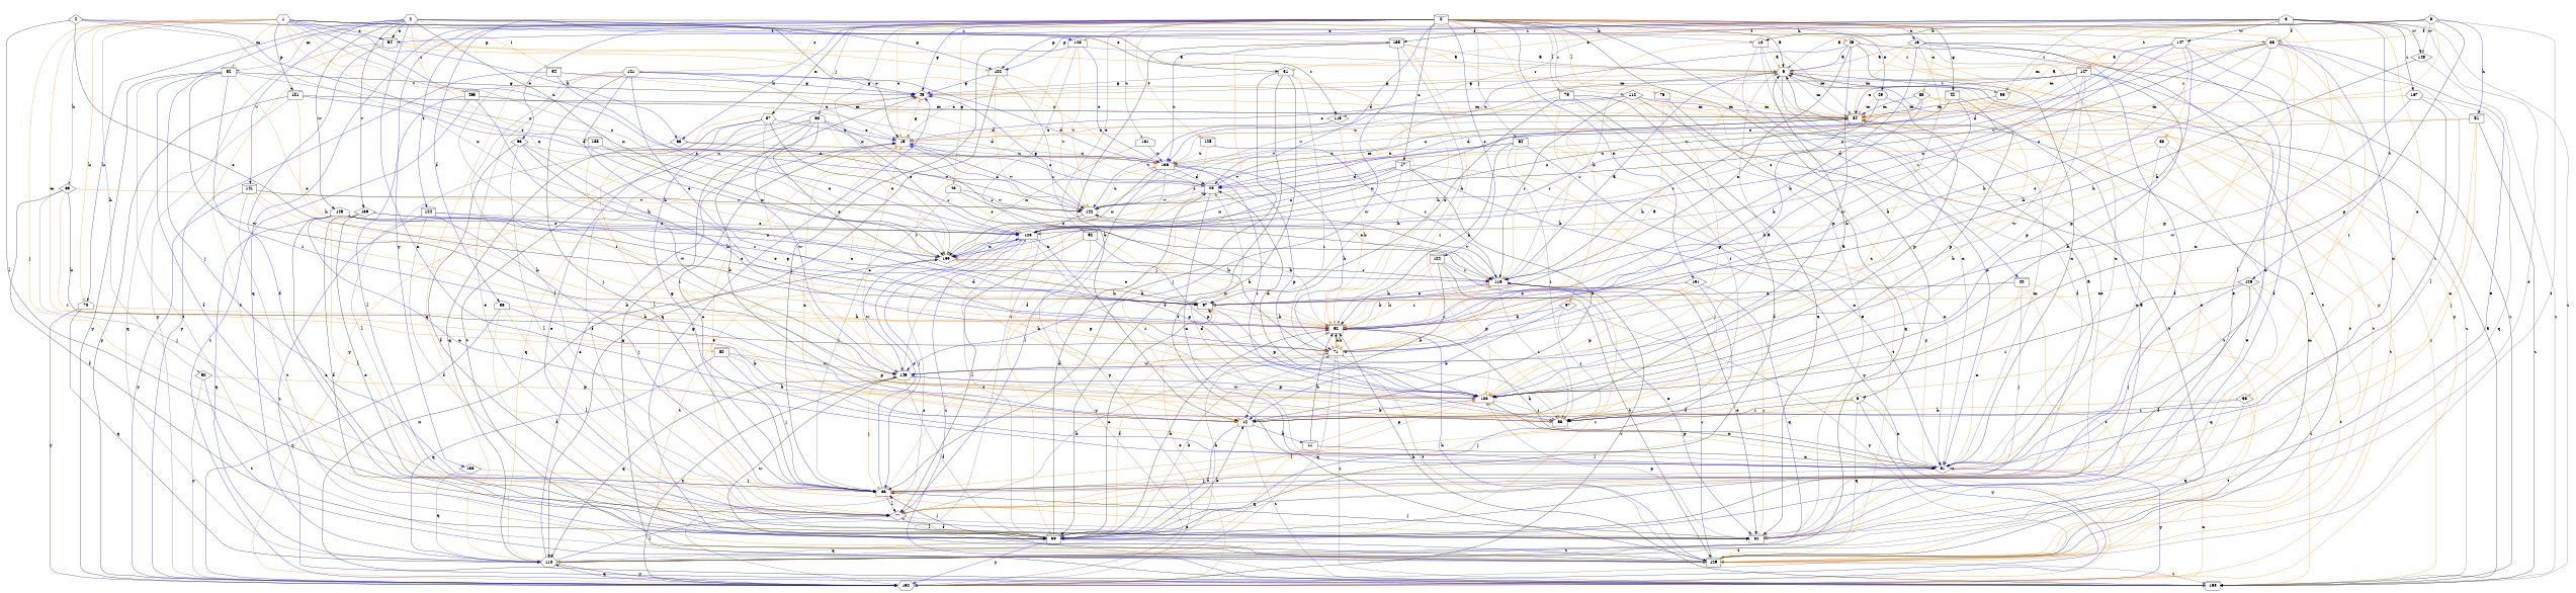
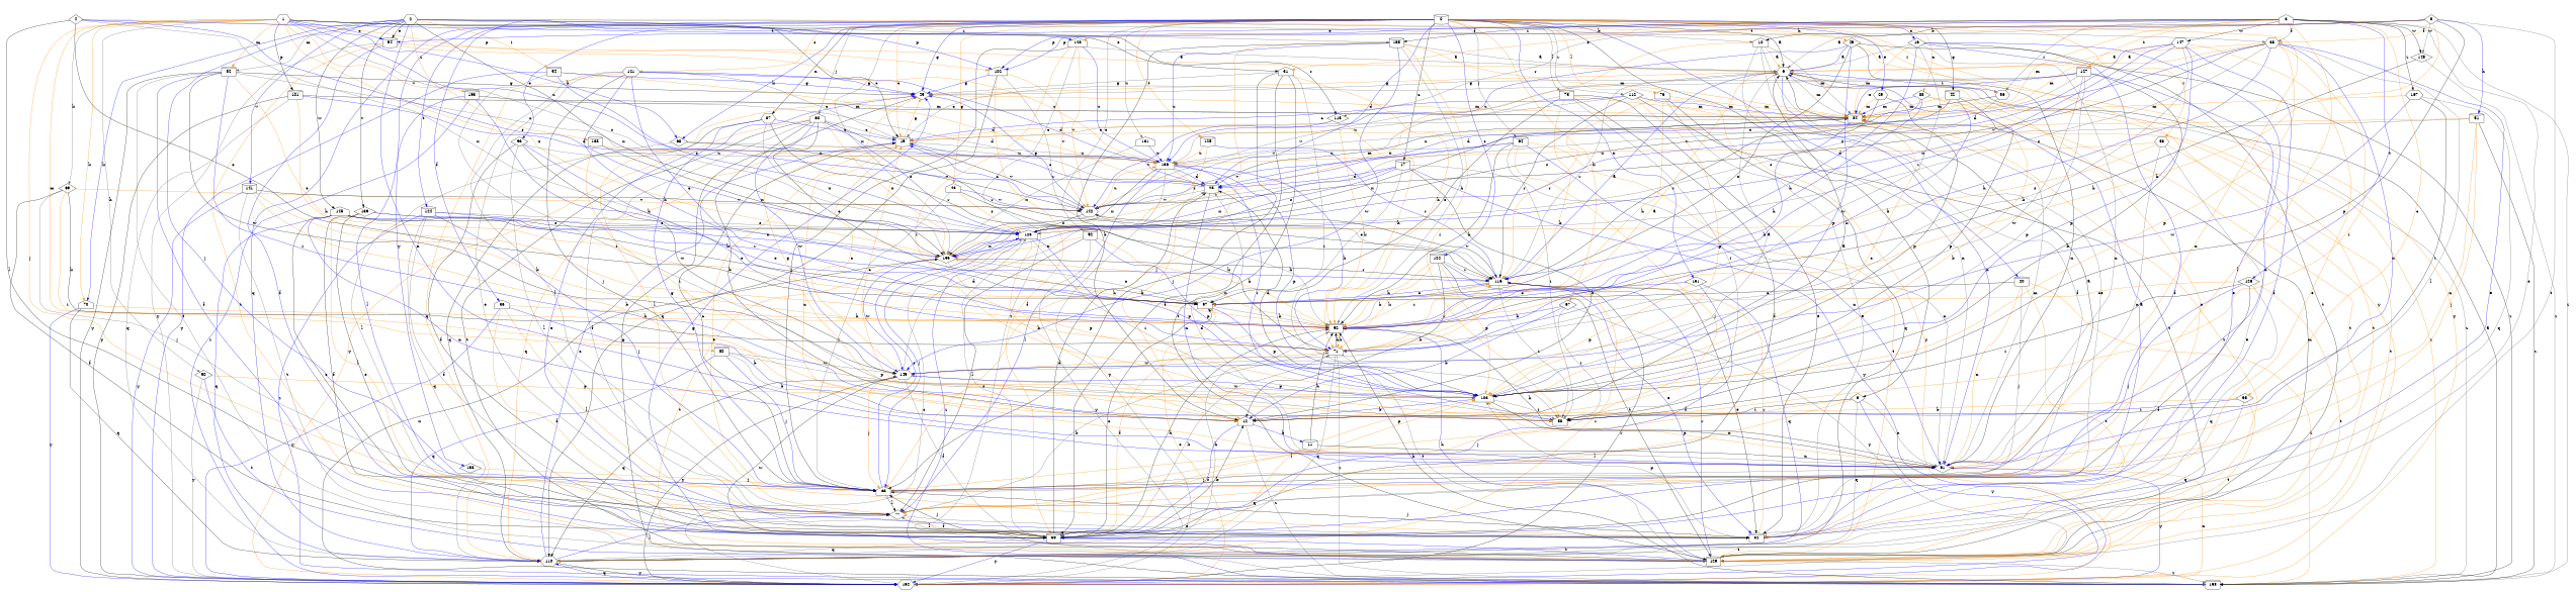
  strict digraph {
    node [shape=cylinder]
    edge [color=darkorange]
    6 [shape=hexagon]
    0
    9 [shape=diamond]
    16 [shape=diamond]
    17
    19
    20
    25
    29 [shape=hexagon]
    36 [shape=house]
    42
    43 [shape=house]
    45 [shape=diamond]
    49 [shape=diamond]
    53 [shape=hexagon]
    60 [shape=house]
    64
    67 [shape=diamond]
    68 [shape=diamond]
    73
    76 [shape=house]
    87 [shape=hexagon]
    88 [shape=diamond]
    91 [shape=diamond]
    92
    93 [shape=diamond]
    110 [shape=hexagon]
    112 [shape=diamond]
    121 [shape=hexagon]
    122
    124
    125
    131 [shape=house]
    151 [shape=diamond]
    155 [shape=diamond]
    158 [shape=diamond]
    162 [shape=hexagon]
    56 [shape=hexagon]
    32
    84
    168
    116 [shape=house]
    142 [shape=hexagon]
    65 [shape=house]
    77 [shape=diamond]
    58 [shape=house]
    52
    129
    39
    149 [shape=hexagon]
    123 [shape=house]
    97 [shape=house]
    12 [shape=house]
    136 [shape=house]
    103 [shape=house]
    71 [shape=house]
    1 [shape=hexagon]
    31 [shape=house]
    38 [shape=hexagon]
    50 [shape=diamond]
    69 [shape=diamond]
    70 [shape=house]
    80
    82
    94
    101
    115 [shape=diamond]
    138
    2 [shape=hexagon]
    10 [shape=house]
    54
    102 [shape=house]
    139 [shape=diamond]
    141
    145 [shape=house]
-   163 [label=463]
+   163
    165
    3 [shape=house]
    95 [shape=diamond]
    126 [shape=diamond]
    127
    147 [shape=hexagon]
    148 [shape=diamond]
    167 [shape=hexagon]
    4 [shape=diamond]
    128 [shape=house]
    5 [shape=diamond]
    51
    11
    6 -> 45 [label=g]
    6 -> 91 [color=blue label=n]
    6 -> 56 [color=blue label=i]
    6 -> 32 [label=e]
    6 -> 84 [color=gray40 label=m]
    6 -> 168 [color=gray40 label=z]
    6 -> 116 [color=gray40 label=r]
    6 -> 142 [color=gray40 label=v]
    0 -> 6 [color=black label=a]
    0 -> 9 [color=black label=b]
    0 -> 16 [color=blue label=c]
    0 -> 17 [color=black label=c]
    0 -> 19 [label=c]
    0 -> 20 [color=blue label=d]
    0 -> 25 [color=blue label=d]
    0 -> 29 [color=blue label=e]
    0 -> 36 [color=blue label=f]
    0 -> 42 [color=black label=g]
    0 -> 43 [label=g]
    0 -> 45 [color=blue label=g]
    0 -> 49 [label=h]
    0 -> 53 [label=i]
    0 -> 60 [color=gray40 label=j]
    0 -> 64 [color=gray40 label=j]
    0 -> 67 [label=k]
    0 -> 68 [color=blue label=k]
    0 -> 73 [color=gray40 label=l]
    0 -> 76 [label=l]
    0 -> 87 [color=black label=n]
    0 -> 88 [label=n]
    0 -> 91 [label=n]
    0 -> 92 [color=gray40 label=o]
    0 -> 93 [color=blue label=o]
    0 -> 110 [color=blue label=q]
    0 -> 112 [color=gray40 label=r]
    0 -> 121 [label=s]
    0 -> 122 [color=blue label=s]
    0 -> 124 [color=blue label=t]
    0 -> 125 [label=t]
    0 -> 131 [color=gray40 label=u]
    0 -> 151 [color=blue label=x]
    0 -> 155 [color=gray40 label=x]
    0 -> 158 [color=blue label=y]
    0 -> 162 [label=y]
    9 -> 91 [color=gray40 label=n]
    9 -> 110 [color=gray40 label=q]
    9 -> 162 [color=blue label=y]
    9 -> 65 [label=j]
    9 -> 77 [label=l]
    9 -> 58 [color=black label=i]
    16 -> 6 [color=gray40 label=a]
    16 -> 91 [color=gray40 label=n]
    16 -> 32 [color=blue label=e]
    16 -> 84 [label=m]
    16 -> 52 [color=blue label=h]
    16 -> 129 [color=black label=t]
    16 -> 39 [color=blue label=f]
    16 -> 149 [color=gray40 label=w]
    17 -> 25 [color=blue label=d]
    17 -> 91 [color=gray40 label=n]
    17 -> 155 [color=blue label=x]
    17 -> 162 [color=blue label=y]
    17 -> 123 [color=blue label=s]
    17 -> 97 [color=gray40 label=o]
    17 -> 12 [color=black label=b]
    19 -> 45 [label=g]
    19 -> 91 [label=n]
    19 -> 110 [label=q]
    19 -> 32 [label=e]
    19 -> 142 [color=black label=v]
    19 -> 136 [color=gray40 label=u]
    20 -> 91 [label=n]
    20 -> 168 [label=z]
    20 -> 65 [color=gray40 label=j]
    20 -> 129 [label=t]
    20 -> 97 [color=black label=o]
    25 -> 19 [color=blue label=c]
    25 -> 91 [color=blue label=n]
    25 -> 84 [color=black label=m]
    25 -> 142 [color=gray40 label=v]
    29 -> 84 [label=m]
    29 -> 116 [color=black label=r]
    29 -> 103 [color=black label=p]
    36 -> 162 [color=blue label=y]
    36 -> 77 [label=l]
    36 -> 52 [label=h]
    36 -> 39 [label=f]
    36 -> 12 [color=blue label=b]
    42 -> 84 [label=m]
    42 -> 129 [label=t]
    42 -> 123 [color=black label=s]
    42 -> 103 [color=black label=p]
    42 -> 71 [color=blue label=k]
    43 -> 142 [color=blue label=v]
    43 -> 65 [color=gray40 label=j]
    43 -> 123 [label=s]
    43 -> 71 [color=black label=k]
    45 -> 84 [label=m]
    45 -> 77 [label=l]
    49 -> 6 [color=blue label=a]
    49 -> 91 [color=black label=n]
    49 -> 162 [label=y]
    49 -> 168 [color=black label=z]
    49 -> 97 [color=black label=o]
    49 -> 136 [color=blue label=u]
    49 -> 103 [color=blue label=p]
    53 -> 91 [color=gray40 label=n]
    53 -> 32 [color=gray40 label=e]
    53 -> 129 [label=t]
    53 -> 123 [label=s]
    53 -> 136 [label=u]
    60 -> 19 [color=gray40 label=c]
    60 -> 155 [label=x]
    60 -> 162 [label=y]
    60 -> 116 [color=black label=r]
    60 -> 129 [color=black label=t]
    60 -> 39 [color=gray40 label=f]
    60 -> 149 [color=blue label=w]
    60 -> 123 [color=blue label=s]
    60 -> 97 [color=black label=o]
    60 -> 12 [color=black label=b]
    64 -> 91 [color=blue label=n]
    64 -> 142 [color=blue label=v]
    64 -> 65 [label=j]
    64 -> 58 [color=gray40 label=i]
    64 -> 52 [color=black label=h]
    64 -> 129 [label=t]
    64 -> 136 [color=gray40 label=u]
    67 -> 162 [color=gray40 label=y]
    67 -> 58 [color=gray40 label=i]
    67 -> 52 [color=blue label=h]
    67 -> 12 [color=blue label=b]
    68 -> 142 [color=black label=v]
    68 -> 77 [color=gray40 label=l]
    68 -> 136 [color=gray40 label=u]
    73 -> 32 [color=black label=e]
    73 -> 84 [label=m]
    73 -> 142 [color=gray40 label=v]
    73 -> 58 [color=gray40 label=i]
    73 -> 39 [color=black label=f]
    73 -> 97 [color=black label=o]
    73 -> 71 [label=k]
    76 -> 110 [color=black label=q]
    76 -> 162 [label=y]
    76 -> 32 [color=gray40 label=e]
    76 -> 84 [label=m]
    76 -> 116 [label=r]
    76 -> 52 [label=h]
    87 -> 19 [color=blue label=c]
    87 -> 110 [color=black label=q]
    87 -> 155 [color=gray40 label=x]
    87 -> 32 [color=blue label=e]
    87 -> 116 [color=black label=r]
    88 -> 25 [color=blue label=d]
    88 -> 84 [color=blue label=m]
    88 -> 52 [color=blue label=h]
    88 -> 129 [label=t]
    88 -> 12 [label=b]
    91 -> 25 [color=gray40 label=d]
    91 -> 162 [color=blue label=y]
    91 -> 84 [color=gray40 label=m]
    91 -> 65 [color=gray40 label=j]
    91 -> 52 [color=black label=h]
    91 -> 103 [label=p]
    92 -> 155 [label=x]
    92 -> 162 [color=gray40 label=y]
    92 -> 77 [color=black label=l]
    92 -> 52 [label=h]
    92 -> 103 [color=blue label=p]
    93 -> 77 [color=gray40 label=l]
    93 -> 39 [color=black label=f]
    93 -> 149 [color=black label=w]
    93 -> 136 [color=gray40 label=u]
    93 -> 71 [color=blue label=k]
    110 -> 19 [color=blue label=c]
    110 -> 162 [color=black label=y]
    110 -> 116 [label=r]
    110 -> 77 [color=blue label=l]
    110 -> 52 [color=gray40 label=h]
    112 -> 19 [color=blue label=c]
    112 -> 84 [color=blue label=m]
    112 -> 168 [label=z]
    112 -> 116 [color=black label=r]
    112 -> 129 [color=black label=t]
    112 -> 136 [color=gray40 label=u]
    112 -> 103 [label=p]
    121 -> 19 [color=gray40 label=c]
    121 -> 25 [color=blue label=d]
    121 -> 45 [color=blue label=g]
    121 -> 110 [label=q]
    121 -> 32 [color=gray40 label=e]
    121 -> 65 [color=black label=j]
    121 -> 77 [color=gray40 label=l]
    121 -> 52 [color=blue label=h]
    121 -> 97 [color=blue label=o]
    122 -> 32 [color=blue label=e]
    122 -> 116 [color=gray40 label=r]
    122 -> 52 [label=h]
    122 -> 129 [color=black label=t]
    122 -> 12 [color=black label=b]
    122 -> 103 [label=p]
    122 -> 71 [label=k]
    124 -> 168 [color=blue label=z]
    124 -> 65 [color=blue label=j]
    124 -> 39 [color=gray40 label=f]
    124 -> 123 [color=gray40 label=s]
    124 -> 97 [color=blue label=o]
    125 -> 116 [color=blue label=r]
    125 -> 123 [label=s]
    125 -> 136 [label=u]
    131 -> 155 [color=gray40 label=x]
    131 -> 136 [color=blue label=u]
    151 -> 110 [color=blue label=q]
    151 -> 39 [color=blue label=f]
    151 -> 97 [color=blue label=o]
    151 -> 103 [label=p]
    155 -> 116 [color=black label=r]
    155 -> 52 [label=h]
    155 -> 129 [label=t]
    155 -> 149 [color=blue label=w]
    155 -> 97 [color=gray40 label=o]
    155 -> 103 [label=p]
-   158 -> 110 [color=gray40 label=q]
+   124 -> 110 [color=gray40 label=q]
    158 -> 65 [label=j]
    162 -> 91 [label=n]
    162 -> 110 [color=blue label=q]
    162 -> 116 [color=black label=r]
    162 -> 123 [color=gray40 label=s]
    162 -> 97 [label=o]
    56 -> 84 [color=black label=m]
    56 -> 123 [color=gray40 label=s]
    32 -> 6 [color=blue label=a]
    32 -> 116 [label=r]
    32 -> 65 [color=black label=j]
    32 -> 129 [label=t]
    32 -> 103 [color=gray40 label=p]
    84 -> 19 [color=gray40 label=c]
    84 -> 155 [color=black label=x]
    84 -> 129 [label=t]
    84 -> 71 [color=blue label=k]
    168 -> 6 [color=black label=a]
    168 -> 45 [color=black label=g]
    168 -> 155 [color=black label=x]
    168 -> 52 [color=black label=h]
    116 -> 6 [color=blue label=a]
    116 -> 32 [color=black label=e]
    116 -> 142 [color=black label=v]
    116 -> 58 [color=gray40 label=i]
    116 -> 52 [color=gray40 label=h]
    116 -> 97 [color=blue label=o]
    142 -> 19 [color=blue label=c]
    142 -> 45 [color=blue label=g]
    142 -> 52 [color=gray40 label=h]
    142 -> 123 [color=black label=s]
    142 -> 136 [label=u]
    65 -> 6 [color=black label=a]
    65 -> 19 [color=black label=c]
    65 -> 45 [color=blue label=g]
    65 -> 77 [color=black label=l]
    65 -> 123 [color=blue label=s]
    77 -> 32 [color=gray40 label=e]
    77 -> 39 [label=f]
    77 -> 71 [color=gray40 label=k]
    52 -> 155 [label=x]
    52 -> 116 [label=r]
    52 -> 39 [label=f]
    52 -> 71 [label=k]
    129 -> 45 [color=blue label=g]
    129 -> 84 [color=black label=m]
    129 -> 168 [color=gray40 label=z]
    129 -> 116 [color=blue label=r]
    129 -> 52 [color=blue label=h]
    129 -> 149 [color=black label=w]
    39 -> 25 [color=black label=d]
    39 -> 110 [color=gray40 label=q]
    39 -> 162 [color=blue label=y]
    39 -> 65 [color=black label=j]
    39 -> 77 [color=gray40 label=l]
    39 -> 52 [color=black label=h]
    39 -> 129 [color=blue label=t]
    39 -> 123 [color=gray40 label=s]
    39 -> 97 [color=black label=o]
    39 -> 12 [color=black label=b]
    39 -> 71 [color=gray40 label=k]
    149 -> 19 [label=c]
    149 -> 25 [color=gray40 label=d]
    149 -> 110 [color=black label=q]
    149 -> 162 [color=black label=y]
    149 -> 65 [label=j]
    149 -> 39 [color=gray40 label=f]
    149 -> 103 [color=blue label=p]
    123 -> 155 [color=blue label=x]
    123 -> 168 [color=blue label=z]
    123 -> 65 [color=blue label=j]
    123 -> 58 [color=gray40 label=i]
    123 -> 12 [label=b]
    123 -> 103 [color=blue label=p]
    97 -> 52 [color=gray40 label=h]
    97 -> 103 [color=blue label=p]
    12 -> 6 [color=black label=a]
    12 -> 45 [label=g]
    12 -> 168 [color=gray40 label=z]
    12 -> 39 [color=blue label=f]
    12 -> 11 [color=blue label=b]
    136 -> 25 [color=blue label=d]
    136 -> 155 [color=black label=x]
    136 -> 162 [color=gray40 label=y]
    136 -> 77 [color=blue label=l]
    136 -> 58 [color=blue label=i]
    136 -> 12 [label=b]
    136 -> 103 [color=blue label=p]
    136 -> 71 [color=blue label=k]
    103 -> 6 [color=gray40 label=a]
    103 -> 19 [label=c]
    103 -> 25 [color=black label=d]
    103 -> 91 [color=black label=n]
    103 -> 84 [label=c]
    103 -> 77 [label=l]
    103 -> 58 [color=gray40 label=i]
    103 -> 149 [color=gray40 label=w]
    103 -> 12 [color=blue label=b]
    71 -> 6 [label=a]
    71 -> 110 [color=gray40 label=q]
    71 -> 168 [color=gray40 label=z]
    71 -> 116 [label=r]
    71 -> 52 [color=black label=h]
    71 -> 129 [color=gray40 label=t]
    71 -> 149 [label=w]
    1 -> 68 [color=blue label=k]
    1 -> 155 [label=x]
    1 -> 65 [label=j]
    1 -> 123 [color=gray40 label=s]
    1 -> 136 [color=blue label=u]
    1 -> 31 [color=black label=e]
    1 -> 38 [color=gray40 label=f]
    1 -> 50 [color=gray40 label=h]
    1 -> 69 [color=gray40 label=k]
    1 -> 70 [label=k]
    1 -> 80 [label=m]
    1 -> 82 [label=m]
    1 -> 94 [color=blue label=o]
    1 -> 101 [color=black label=p]
    1 -> 115 [color=black label=r]
    1 -> 138 [label=v]
    31 -> 45 [color=gray40 label=g]
    31 -> 65 [color=black label=j]
    31 -> 58 [color=gray40 label=i]
    31 -> 52 [label=h]
    31 -> 129 [color=black label=t]
    31 -> 39 [color=black label=f]
-   38 -> 56 [label=a]
+   38 -> 6 [label=a]
    38 -> 25 [color=blue label=d]
    38 -> 91 [color=blue label=n]
    38 -> 32 [color=blue label=e]
    38 -> 84 [label=m]
    38 -> 142 [color=black label=v]
    38 -> 77 [color=gray40 label=l]
    38 -> 58 [label=i]
    38 -> 52 [color=blue label=h]
    38 -> 123 [color=gray40 label=s]
    38 -> 103 [label=p]
    50 -> 162 [color=gray40 label=y]
    50 -> 129 [color=blue label=t]
    50 -> 103 [label=p]
    69 -> 142 [label=v]
    69 -> 65 [color=gray40 label=j]
    69 -> 58 [label=i]
    69 -> 39 [color=black label=f]
    69 -> 71 [color=black label=k]
    70 -> 110 [color=black label=q]
    70 -> 162 [color=blue label=y]
    70 -> 52 [label=h]
    80 -> 110 [color=blue label=q]
    80 -> 65 [color=blue label=j]
    80 -> 149 [color=gray40 label=w]
    80 -> 12 [color=gray40 label=b]
    80 -> 103 [color=gray40 label=p]
    82 -> 45 [color=black label=g]
    82 -> 162 [color=black label=y]
    82 -> 58 [color=blue label=i]
    82 -> 129 [color=gray40 label=t]
    82 -> 39 [color=blue label=f]
    82 -> 149 [color=black label=w]
    82 -> 97 [label=o]
    82 -> 136 [color=gray40 label=u]
    94 -> 6 [label=a]
    94 -> 162 [color=gray40 label=y]
    94 -> 129 [label=t]
    94 -> 39 [color=blue label=f]
    94 -> 136 [label=u]
    101 -> 25 [color=blue label=d]
    101 -> 110 [color=gray40 label=q]
    101 -> 162 [color=black label=y]
    101 -> 84 [color=black label=m]
    101 -> 52 [label=h]
    115 -> 19 [label=c]
    115 -> 142 [color=blue label=v]
    115 -> 52 [label=h]
    115 -> 71 [label=k]
    138 -> 155 [color=black label=x]
    138 -> 58 [label=i]
    138 -> 136 [label=u]
    2 -> 19 [color=black label=c]
    2 -> 91 [color=blue label=n]
    2 -> 155 [color=black label=x]
    2 -> 56 [label=i]
    2 -> 65 [color=blue label=j]
    2 -> 70 [color=blue label=k]
    2 -> 82 [color=gray40 label=m]
    2 -> 94 [color=black label=o]
    2 -> 10 [color=gray40 label=b]
    2 -> 54 [label=i]
    2 -> 102 [color=blue label=p]
    2 -> 139 [color=black label=v]
    2 -> 141 [color=blue label=v]
    2 -> 145 [color=black label=w]
    2 -> 163 [label=z]
    2 -> 165 [color=gray40 label=z]
    10 -> 6 [label=a]
    10 -> 91 [color=gray40 label=n]
    10 -> 155 [label=x]
    10 -> 32 [color=gray40 label=e]
    10 -> 84 [color=gray40 label=m]
    10 -> 39 [color=gray40 label=f]
    54 -> 25 [label=d]
    54 -> 45 [color=blue label=g]
    54 -> 162 [color=blue label=y]
    54 -> 58 [color=gray40 label=i]
    54 -> 123 [color=blue label=s]
    102 -> 45 [color=blue label=g]
    102 -> 110 [color=black label=q]
    102 -> 116 [color=gray40 label=r]
    102 -> 142 [label=v]
    102 -> 39 [label=f]
    139 -> 155 [color=blue label=x]
    139 -> 32 [color=black label=e]
    139 -> 77 [label=l]
    139 -> 39 [color=black label=f]
    139 -> 123 [color=gray40 label=s]
    141 -> 162 [color=blue label=y]
    141 -> 142 [color=black label=v]
    141 -> 129 [color=gray40 label=t]
    141 -> 12 [label=b]
    141 -> 71 [label=k]
    145 -> 91 [color=blue label=n]
    145 -> 110 [color=blue label=q]
    145 -> 32 [color=black label=e]
    145 -> 116 [color=blue label=r]
    145 -> 123 [color=black label=s]
    145 -> 97 [color=black label=o]
    163 -> 25 [color=gray40 label=d]
    163 -> 84 [color=gray40 label=m]
    163 -> 168 [color=blue label=z]
    163 -> 77 [color=blue label=l]
    163 -> 52 [color=blue label=h]
    165 -> 6 [color=gray40 label=a]
    165 -> 84 [label=m]
    165 -> 65 [label=j]
    165 -> 58 [label=i]
    165 -> 52 [color=gray40 label=h]
    165 -> 149 [color=blue label=w]
    165 -> 12 [color=black label=b]
    165 -> 136 [color=blue label=u]
    3 -> 56 [color=gray40 label=i]
    3 -> 32 [color=gray40 label=e]
    3 -> 84 [label=m]
    3 -> 168 [color=gray40 label=z]
    3 -> 77 [label=l]
    3 -> 31 [label=e]
    3 -> 38 [color=gray40 label=f]
    3 -> 94 [color=blue label=o]
    3 -> 115 [color=gray40 label=r]
    3 -> 102 [color=blue label=p]
    3 -> 165 [color=black label=z]
    3 -> 95 [label=o]
    3 -> 126 [color=blue label=t]
    3 -> 127 [label=t]
    3 -> 147 [color=black label=w]
    3 -> 148 [color=black label=w]
    3 -> 167 [color=black label=z]
    95 -> 110 [color=gray40 label=q]
    95 -> 58 [color=blue label=i]
    95 -> 129 [label=t]
    95 -> 12 [label=b]
    126 -> 110 [color=gray40 label=q]
    126 -> 65 [color=blue label=j]
    126 -> 58 [color=black label=i]
    126 -> 129 [label=t]
    126 -> 39 [color=black label=f]
    126 -> 97 [label=o]
    127 -> 19 [color=gray40 label=c]
    127 -> 45 [color=gray40 label=g]
    127 -> 91 [color=blue label=n]
    127 -> 84 [color=blue label=x]
    127 -> 142 [color=gray40 label=v]
    127 -> 149 [color=gray40 label=w]
    127 -> 12 [color=black label=b]
    127 -> 103 [color=gray40 label=p]
    147 -> 6 [label=a]
    147 -> 155 [color=blue label=x]
    147 -> 32 [label=e]
    147 -> 116 [color=blue label=r]
    147 -> 39 [color=blue label=f]
    147 -> 123 [color=blue label=s]
    147 -> 103 [color=blue label=p]
    147 -> 71 [color=gray40 label=k]
    148 -> 168 [color=gray40 label=z]
    148 -> 52 [color=black label=h]
    167 -> 110 [color=gray40 label=q]
    167 -> 84 [label=m]
    167 -> 58 [color=black label=i]
    167 -> 149 [color=blue label=w]
    4 -> 155 [color=gray40 label=x]
    4 -> 77 [color=black label=l]
    4 -> 123 [color=blue label=s]
    4 -> 97 [color=black label=o]
    4 -> 102 [label=p]
    4 -> 128 [color=blue label=t]
    128 -> 6 [color=gray40 label=a]
    128 -> 168 [color=gray40 label=z]
    128 -> 142 [label=v]
    128 -> 65 [color=black label=j]
    128 -> 58 [label=i]
    128 -> 136 [color=blue label=u]
    5 -> 6 [color=gray40 label=a]
    5 -> 52 [label=h]
    5 -> 129 [color=gray40 label=t]
    5 -> 103 [color=black label=p]
    5 -> 38 [label=f]
    5 -> 10 [color=black label=b]
    5 -> 102 [color=blue label=p]
    5 -> 148 [color=gray40 label=w]
    5 -> 128 [label=t]
    5 -> 51 [color=blue label=h]
    51 -> 19 [label=c]
    51 -> 91 [label=n]
    51 -> 168 [color=black label=z]
    51 -> 65 [label=j]
    51 -> 136 [color=gray40 label=u]
    11 -> 91 [color=black label=n]
    11 -> 110 [label=q]
    11 -> 52 [color=black label=h]
    11 -> 103 [label=p]
  }
